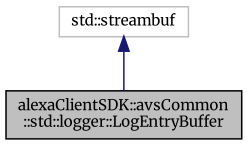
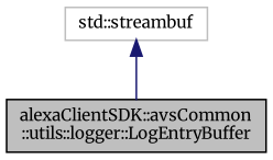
  digraph {
    fontname=Merriweather
    node [fontname=Merriweather fontsize=10 shape=record style=filled]
-   n1 [color=black fillcolor=grey75 fontcolor=black height=0.2 label="alexaClientSDK::avsCommon\l::std::logger::LogEntryBuffer" width=0.4]
+   n1 [color=black fillcolor=grey75 fontcolor=black height=0.2 label="alexaClientSDK::avsCommon\l::utils::logger::LogEntryBuffer" width=0.4]
    n2 [color=grey75 fillcolor=white height=0.2 label="std::streambuf" width=0.4]
    n2 -> n1 [color=midnightblue dir=back fontname=Merriweather fontsize=10 labelfontname=Helvetica labelfontsize=10 style=solid]
  }
